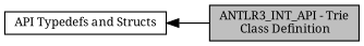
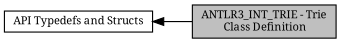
  digraph {
    rankdir=LR
    fontname="Noto Serif"
    node [color=black fontname="Noto Serif" fontsize=10 shape=record style=filled]
    n1 [fillcolor=white height=0.2 label="API Typedefs and Structs" width=0.4]
-   n2 [fillcolor=grey75 fontcolor=black height=0.2 label="ANTLR3_INT_API - Trie\l Class Definition" width=0.4]
+   n2 [fillcolor=grey75 fontcolor=black height=0.2 label="ANTLR3_INT_TRIE - Trie\l Class Definition" width=0.4]
    n1 -> n2 [dir=back fontname="Noto Serif" fontsize=10 labelfontname=Helvetica labelfontsize=10 shape=plaintext style=solid]
  }
